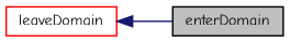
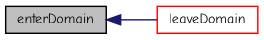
  digraph {
    rankdir=LR
    fontname="Comic Neue"
    node [fontname="Comic Neue" fontsize=10 shape=record]
    n1 [color=black fillcolor=grey75 fontcolor=black height=0.2 label=enterDomain style=filled width=0.4]
    n2 [color=red height=0.2 label=leaveDomain width=0.4]
-   n2 -> n1 [color=midnightblue dir=back fontname="Comic Neue" fontsize=10 labelfontname=Helvetica labelfontsize=10 style=solid]
+   n1 -> n2 [color=midnightblue dir=back fontname="Comic Neue" fontsize=10 labelfontname=Helvetica labelfontsize=10 style=solid]
  }
